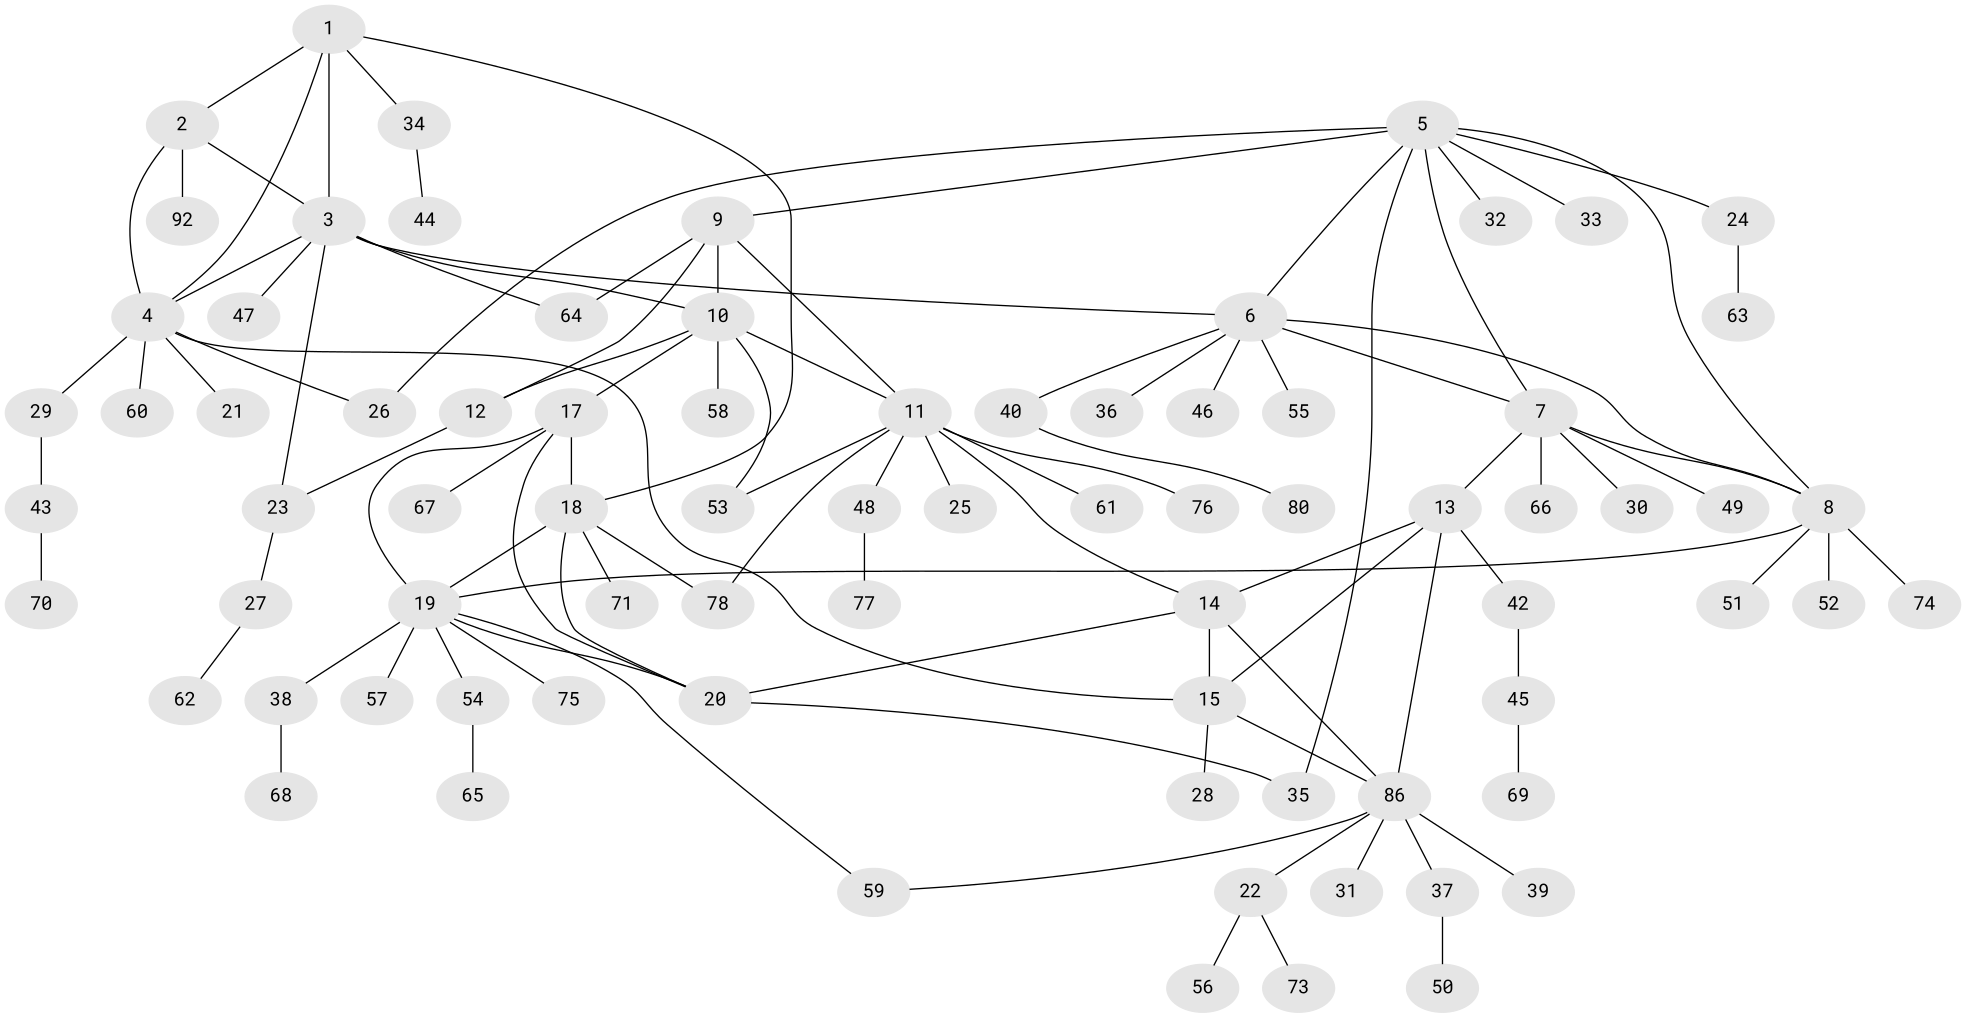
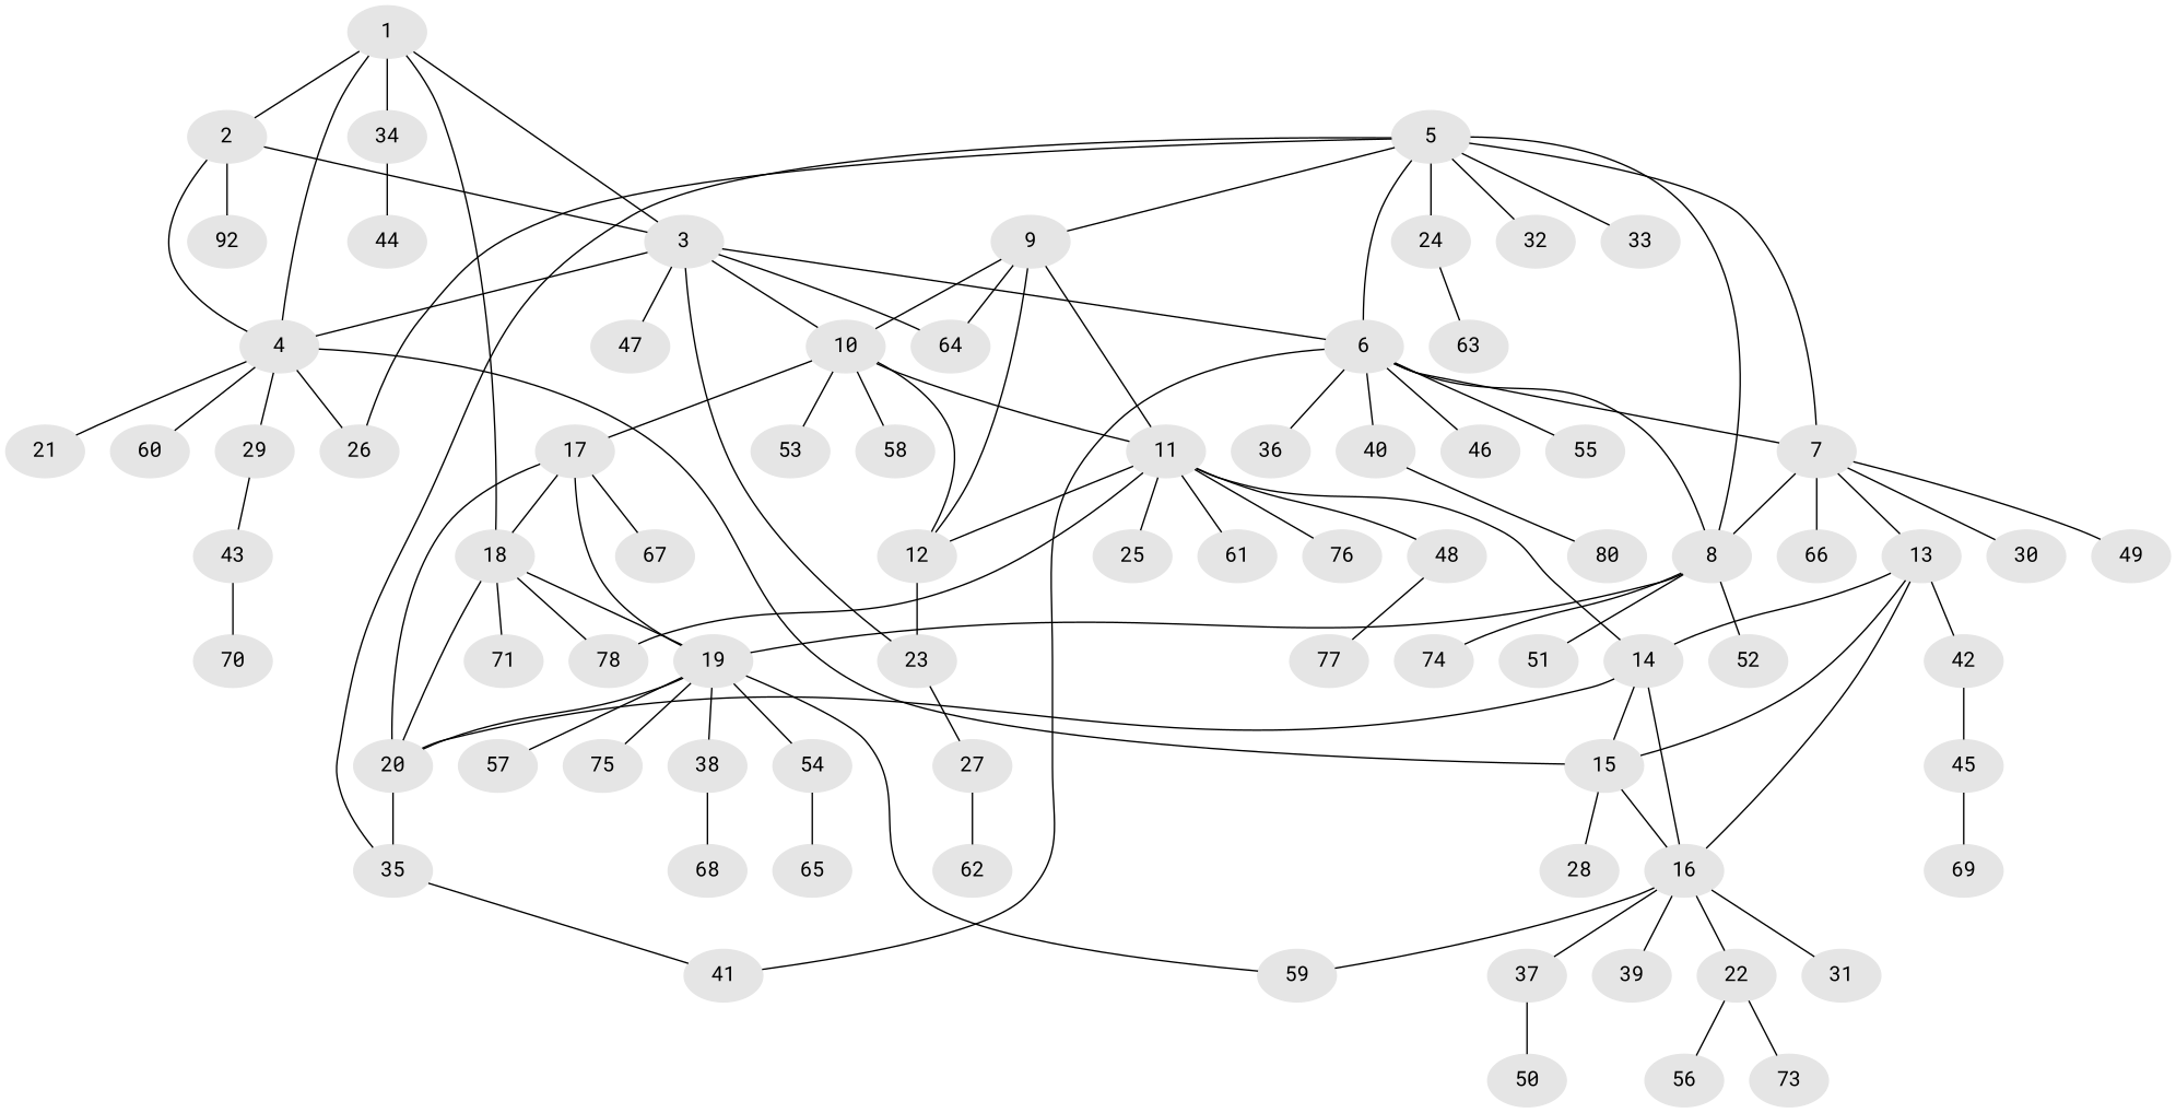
  graph {
    fontname="Roboto Mono"
    node [color=gray90 fontname="Roboto Mono" style=filled]
    edge [fontname="Roboto Mono"]
    1
    2
    3
    4
    18
    34
    n7 [label=92]
    6
    10
    23
    47
    64
    15
    21
    26
    29
    60
    19
    78
    20
    71
    44
    7
    8
    36
    40
+   41
    46
    55
    11
    12
    17
    53
    58
    27
-   16 [label=86]
+   16
    28
    43
    5
    9
    24
    32
    33
    35
    13
    30
    49
    66
    51
    52
    74
    63
    80
    14
    42
    59
    38
    54
    57
    75
    25
    48
    61
    76
    67
    77
    22
    31
    37
    39
    45
    56
    73
    50
    68
    65
    62
    70
    69
    1 -- 2
    1 -- 3
    1 -- 4
    1 -- 18
    1 -- 34
    2 -- 3
    2 -- 4
    2 -- n7
    3 -- 4
    3 -- 6
    3 -- 10
    3 -- 23
    3 -- 47
    3 -- 64
    4 -- 15
    4 -- 21
    4 -- 26
    4 -- 29
    4 -- 60
    18 -- 19
    18 -- 78
    18 -- 20
    18 -- 71
    34 -- 44
    6 -- 7
    6 -- 8
    6 -- 36
    6 -- 40
+   6 -- 41
    6 -- 46
    6 -- 55
    10 -- 11
    10 -- 12
    10 -- 17
    10 -- 53
    10 -- 58
    23 -- 27
    15 -- 16
    15 -- 28
    29 -- 43
    19 -- 20
    19 -- 59
    19 -- 38
    19 -- 54
    19 -- 57
    19 -- 75
    20 -- 35
    7 -- 8
    7 -- 13
    7 -- 30
    7 -- 49
    7 -- 66
    8 -- 19
    8 -- 51
    8 -- 52
    8 -- 74
    40 -- 80
    11 -- 78
-   11 -- 53
+   11 -- 12
    11 -- 14
    11 -- 25
    11 -- 48
    11 -- 61
    11 -- 76
    12 -- 23
    17 -- 18
    17 -- 19
    17 -- 20
    17 -- 67
    27 -- 62
    16 -- 59
    16 -- 22
    16 -- 31
    16 -- 37
    16 -- 39
    43 -- 70
    5 -- 6
    5 -- 26
    5 -- 7
    5 -- 8
    5 -- 9
    5 -- 24
    5 -- 32
    5 -- 33
    5 -- 35
    9 -- 10
    9 -- 64
    9 -- 11
    9 -- 12
    24 -- 63
+   35 -- 41
    13 -- 15
    13 -- 16
    13 -- 14
    13 -- 42
    14 -- 15
    14 -- 20
    14 -- 16
    42 -- 45
    38 -- 68
    54 -- 65
    48 -- 77
    22 -- 56
    22 -- 73
    37 -- 50
    45 -- 69
  }
